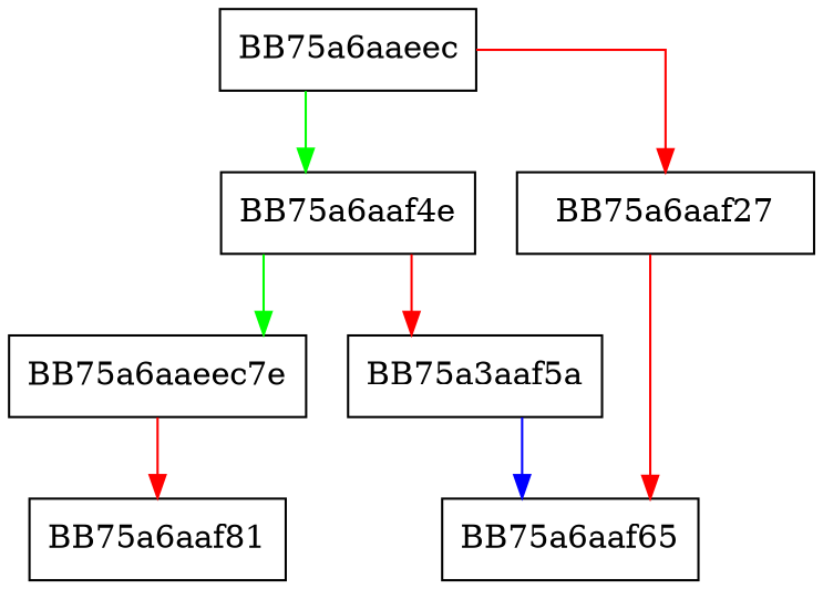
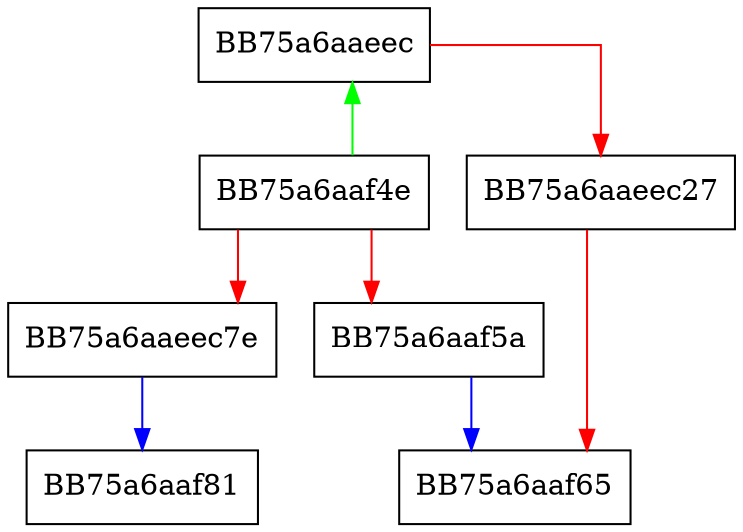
  digraph {
    splines=ortho
    node [shape=box]
    edge [color=red]
    BB75a6aaeec
    BB75a6aaf4e
-   BB75a6aaf27
+   BB75a6aaf27 [label=BB75a6aaeec27]
    n4 [label=BB75a6aaeec7e]
-   BB75a6aaf5a [label=BB75a3aaf5a]
+   BB75a6aaf5a
    BB75a6aaf65
    BB75a6aaf81
-   BB75a6aaeec -> BB75a6aaf4e [color=green]
+   BB75a6aaf4e -> BB75a6aaeec [color=green]
    BB75a6aaeec -> BB75a6aaf27
-   BB75a6aaf4e -> n4 [color=green]
+   BB75a6aaf4e -> n4
    BB75a6aaf4e -> BB75a6aaf5a
    BB75a6aaf27 -> BB75a6aaf65
-   n4 -> BB75a6aaf81
+   n4 -> BB75a6aaf81 [color=blue]
    BB75a6aaf5a -> BB75a6aaf65 [color=blue]
  }
